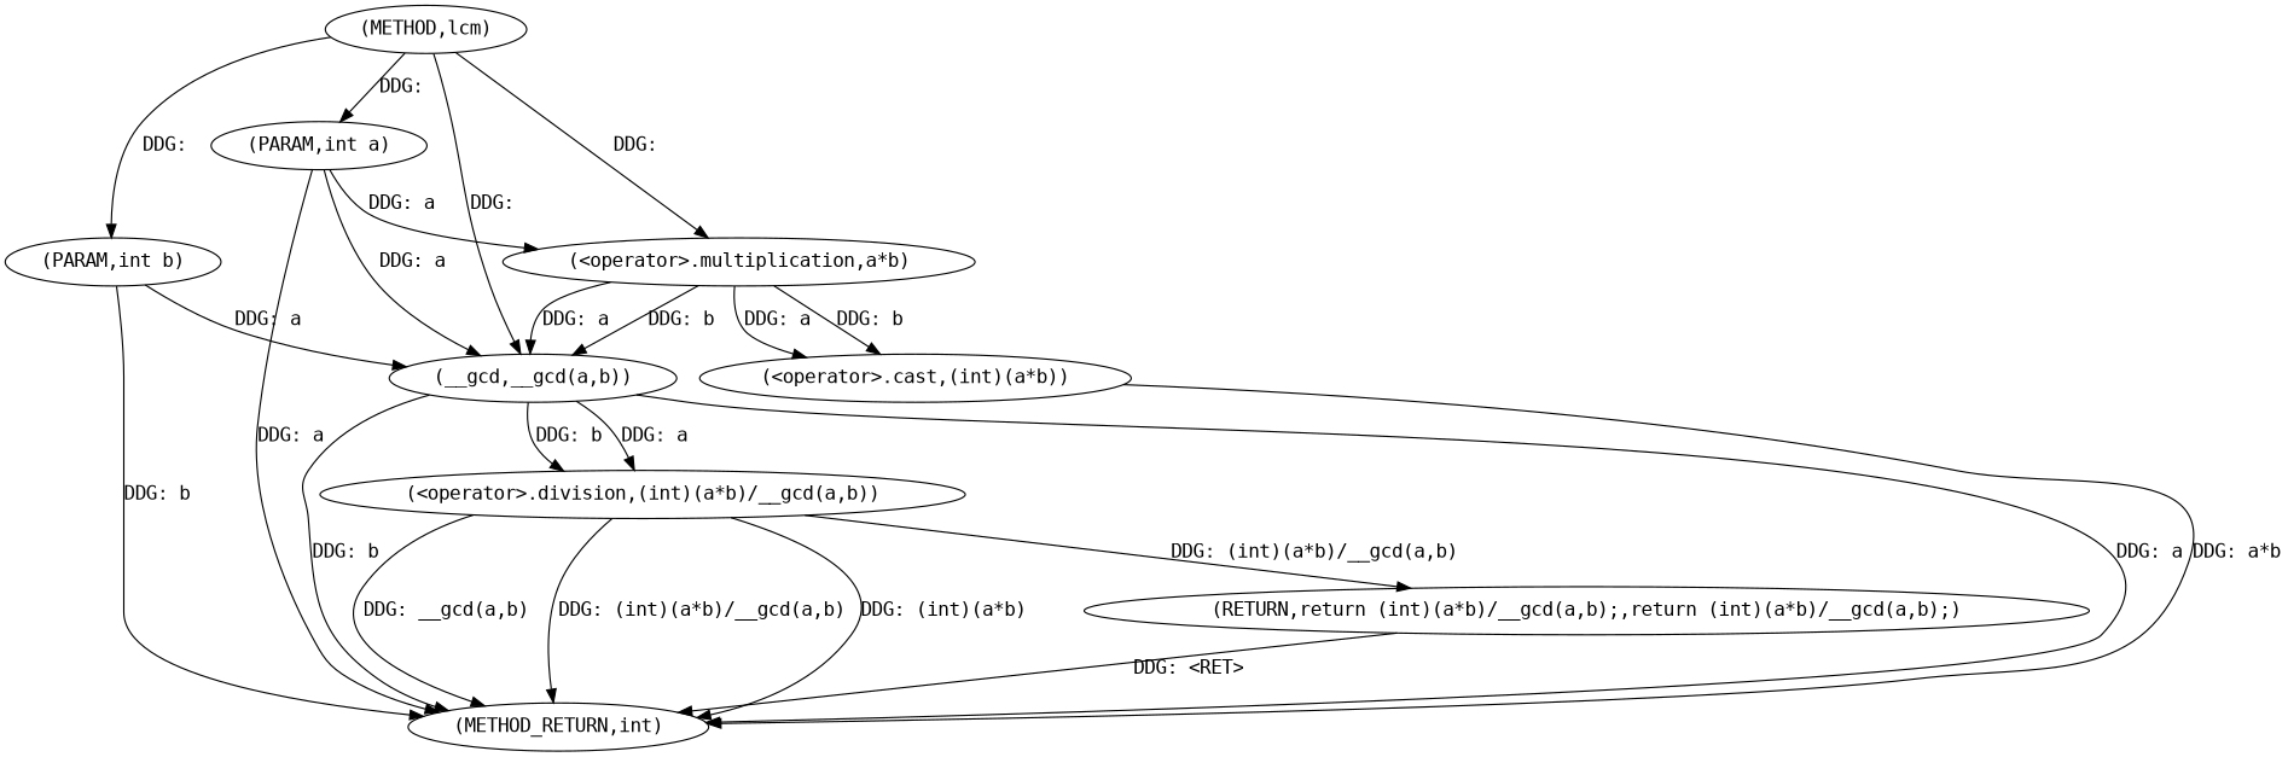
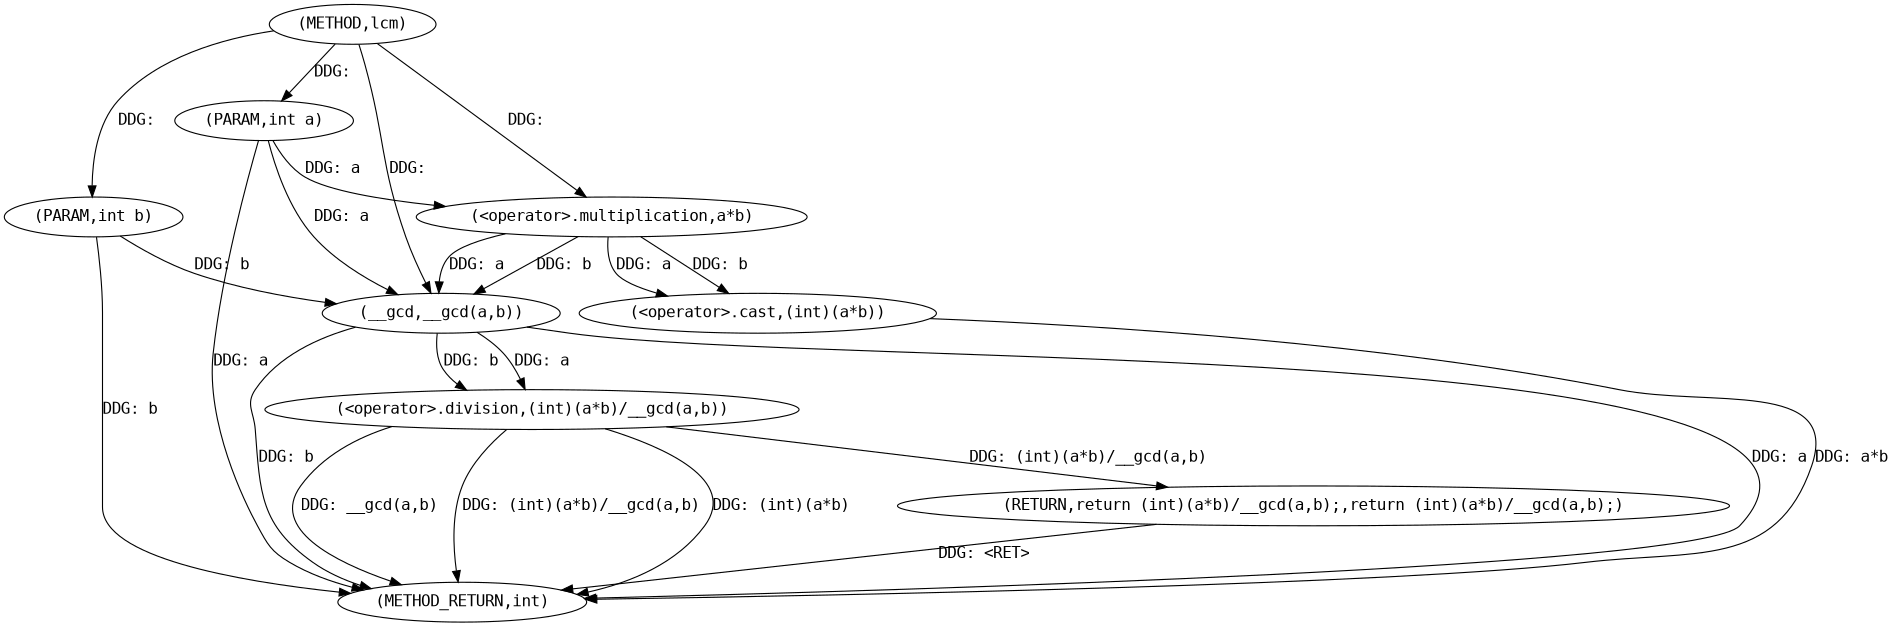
  digraph {
    fontname="DejaVu Sans Mono"
    node [fontname="DejaVu Sans Mono"]
    edge [fontname="DejaVu Sans Mono"]
    n1 [label="(METHOD,lcm)"]
    n2 [label="(PARAM,int a)"]
    n3 [label="(PARAM,int b)"]
    n4 [label="(__gcd,__gcd(a,b))"]
    n5 [label="(<operator>.multiplication,a*b)"]
    n6 [label="(METHOD_RETURN,int)"]
    n7 [label="(<operator>.division,(int)(a*b)/__gcd(a,b))"]
    n8 [label="(<operator>.cast,(int)(a*b))"]
    n9 [label="(RETURN,return (int)(a*b)/__gcd(a,b);,return (int)(a*b)/__gcd(a,b);)"]
    n1 -> n2 [label="DDG: "]
    n1 -> n3 [label="DDG: "]
    n1 -> n4 [label="DDG: "]
    n1 -> n5 [label="DDG: "]
    n2 -> n4 [label="DDG: a"]
    n2 -> n5 [label="DDG: a"]
    n2 -> n6 [label="DDG: a"]
-   n3 -> n4 [label="DDG: a"]
+   n3 -> n4 [label="DDG: b"]
    n3 -> n6 [label="DDG: b"]
    n4 -> n6 [label="DDG: a"]
    n4 -> n6 [label="DDG: b"]
    n4 -> n7 [label="DDG: a"]
    n4 -> n7 [label="DDG: b"]
    n5 -> n4 [label="DDG: a"]
    n5 -> n4 [label="DDG: b"]
    n5 -> n8 [label="DDG: b"]
    n5 -> n8 [label="DDG: a"]
    n7 -> n6 [label="DDG: (int)(a*b)"]
    n7 -> n6 [label="DDG: __gcd(a,b)"]
    n7 -> n6 [label="DDG: (int)(a*b)/__gcd(a,b)"]
    n7 -> n9 [label="DDG: (int)(a*b)/__gcd(a,b)"]
    n8 -> n6 [label="DDG: a*b"]
    n9 -> n6 [label="DDG: <RET>"]
  }
